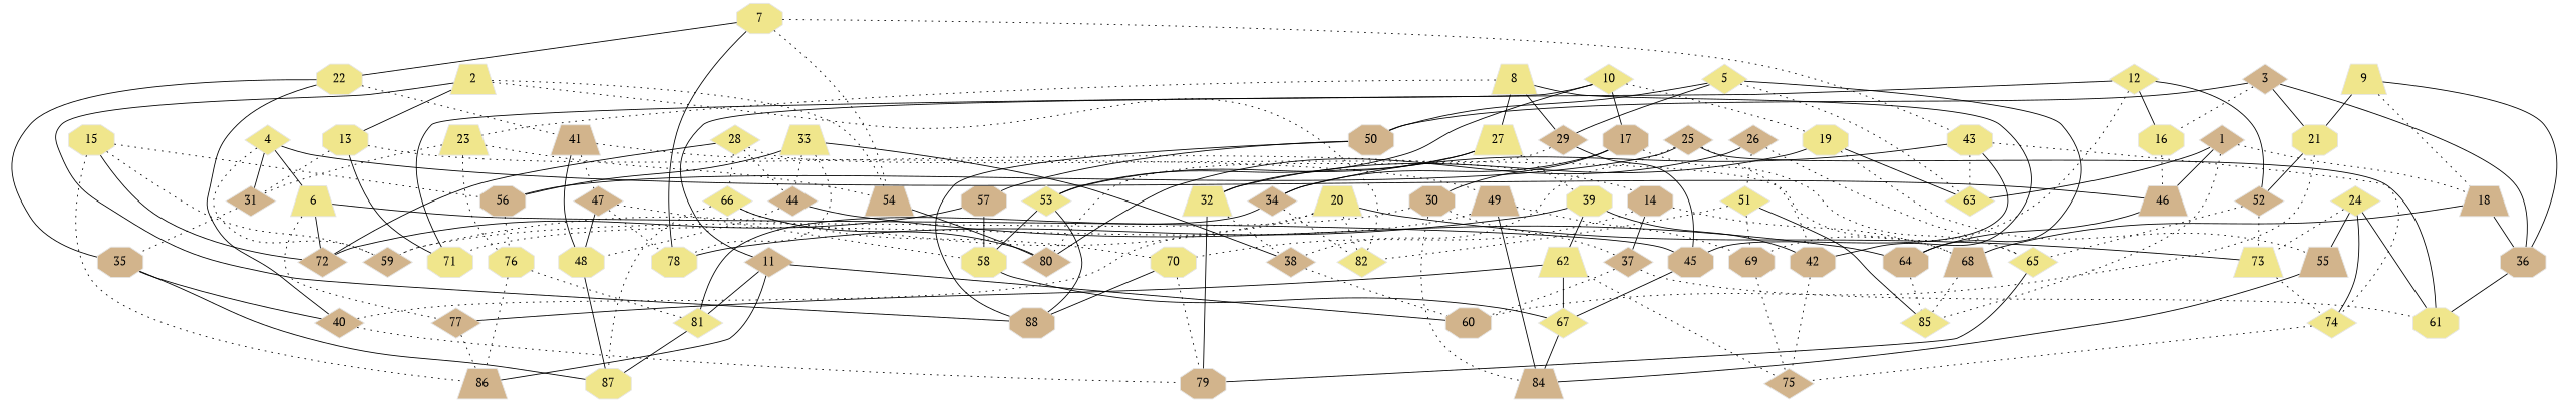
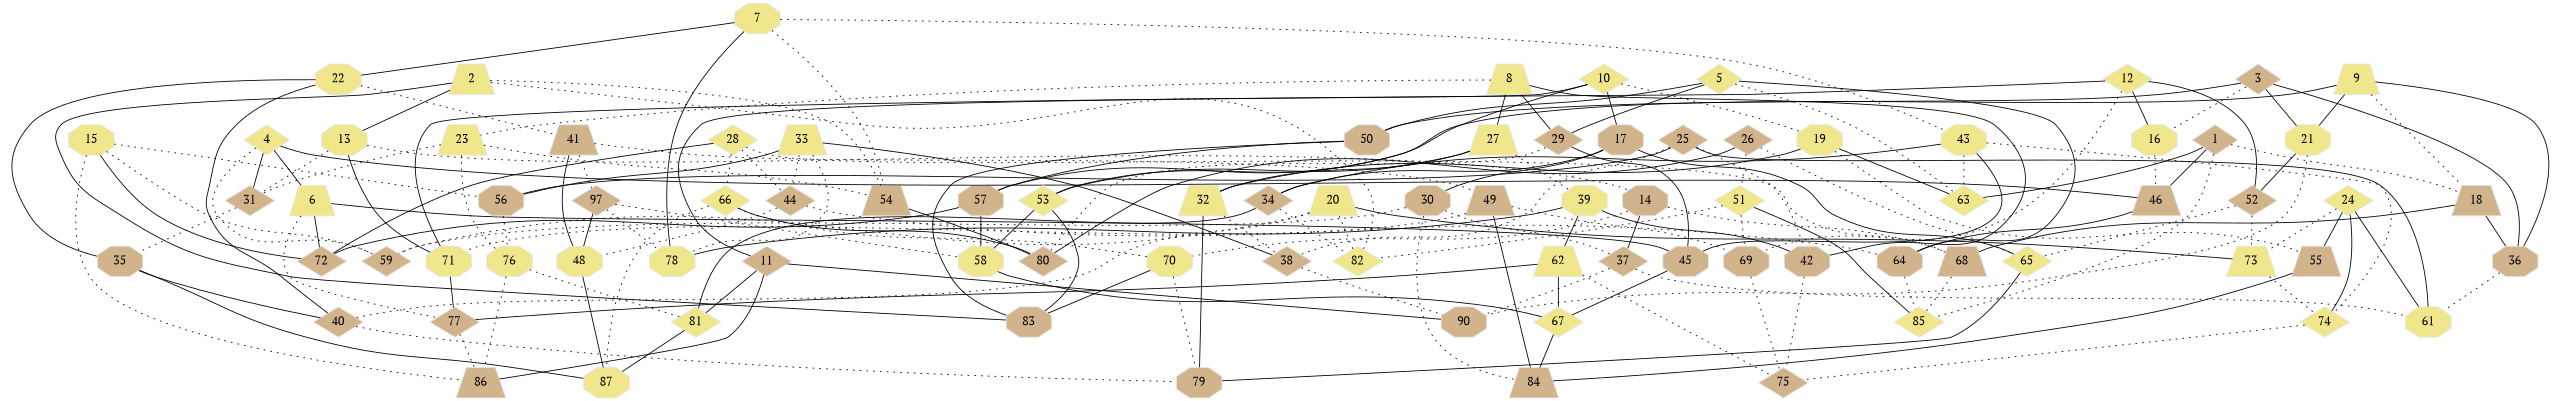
  graph {
    fontname="PT Serif"
    node [color=gray90 fillcolor=khaki fontname="PT Serif" shape=diamond style=filled]
    edge [fontname="PT Serif" style=solid]
    1 [fillcolor=tan]
    18 [fillcolor=tan shape=trapezium]
    46 [fillcolor=tan shape=trapezium]
    63
    85
    36 [fillcolor=tan shape=octagon]
    68 [fillcolor=tan shape=trapezium]
    64 [fillcolor=tan shape=octagon]
    2 [shape=trapezium]
    13 [shape=octagon]
    54 [fillcolor=tan shape=trapezium]
    82
-   83 [fillcolor=tan shape=octagon label=88]
+   83 [fillcolor=tan shape=octagon]
    31 [fillcolor=tan]
    71 [shape=octagon]
    14 [fillcolor=tan shape=octagon]
    80 [fillcolor=tan]
    3 [fillcolor=tan]
    16 [shape=octagon]
    21 [shape=octagon]
    50 [fillcolor=tan shape=octagon]
-   60 [fillcolor=tan shape=octagon]
+   60 [fillcolor=tan shape=octagon label=90]
    52 [fillcolor=tan]
    61 [shape=octagon]
    57 [fillcolor=tan shape=octagon]
    4
    6 [shape=trapezium]
    59 [fillcolor=tan]
    45 [fillcolor=tan shape=octagon]
    72 [fillcolor=tan]
    77 [fillcolor=tan]
    35 [fillcolor=tan shape=octagon]
    5
    29 [fillcolor=tan]
    67
    86 [fillcolor=tan shape=trapezium]
    7 [shape=octagon]
    22 [shape=octagon]
    43 [shape=octagon]
    78 [shape=octagon]
    40 [fillcolor=tan]
    41 [fillcolor=tan shape=trapezium]
    34 [fillcolor=tan]
    74
    8 [shape=trapezium]
    23 [shape=trapezium]
    27 [shape=trapezium]
    42 [fillcolor=tan shape=octagon]
    76 [shape=octagon]
    53
    32 [shape=trapezium]
    39 [shape=octagon]
    75 [fillcolor=tan]
    9 [shape=trapezium]
    58 [shape=octagon]
    11 [fillcolor=tan]
    10
    17 [fillcolor=tan shape=octagon]
    19 [shape=octagon]
    81
    30 [fillcolor=tan shape=octagon]
    65
    55 [fillcolor=tan shape=trapezium]
    87 [shape=octagon]
    12
    69 [fillcolor=tan shape=octagon]
    73 [shape=trapezium]
    37 [fillcolor=tan]
    70 [shape=octagon]
    79 [fillcolor=tan shape=octagon]
    15 [shape=octagon]
    56 [fillcolor=tan shape=octagon]
    84 [fillcolor=tan shape=trapezium]
    38 [fillcolor=tan]
    20 [shape=trapezium]
-   47 [fillcolor=tan]
+   47 [fillcolor=tan label=97]
    48 [shape=octagon]
    49 [fillcolor=tan shape=trapezium]
    24
    25 [fillcolor=tan]
    26 [fillcolor=tan]
    51
    62 [shape=trapezium]
    28
    44 [fillcolor=tan]
    66
    33 [shape=trapezium]
    1 -- 18 [style=dotted]
    1 -- 46
    1 -- 63
    1 -- 85 [style=dotted]
    18 -- 36
    18 -- 68
    46 -- 64
-   36 -- 61
+   36 -- 61 [style=dotted]
    68 -- 85 [style=dotted]
    64 -- 85 [style=dotted]
    2 -- 13
    2 -- 54 [style=dotted]
    2 -- 82 [style=dotted]
    2 -- 83
    13 -- 31 [style=dotted]
    13 -- 71
    13 -- 14 [style=dotted]
    54 -- 80
    31 -- 35 [style=dotted]
+   71 -- 77
    14 -- 68 [style=dotted]
    14 -- 37
    14 -- 70 [style=dotted]
    3 -- 36
    3 -- 16 [style=dotted]
    3 -- 21
    3 -- 50
    16 -- 46 [style=dotted]
    21 -- 60 [style=dotted]
    21 -- 52
    50 -- 83
    50 -- 57
    52 -- 65 [style=dotted]
    52 -- 73 [style=dotted]
    57 -- 72
    57 -- 58
    4 -- 46
    4 -- 31
    4 -- 6
    4 -- 59 [style=dotted]
    6 -- 45
    6 -- 72
    6 -- 77 [style=dotted]
    45 -- 67
    77 -- 86 [style=dotted]
    35 -- 40
    35 -- 87
    5 -- 63 [style=dotted]
    5 -- 64
    5 -- 50
    5 -- 29
    29 -- 80 [style=dotted]
    29 -- 45
    67 -- 84
    7 -- 54 [style=dotted]
    7 -- 22
    7 -- 43 [style=dotted]
    7 -- 78
    22 -- 35
    22 -- 40
    22 -- 41 [style=dotted]
    43 -- 63 [style=dotted]
    43 -- 45
    43 -- 34
    43 -- 74 [style=dotted]
    40 -- 79 [style=dotted]
    41 -- 47 [style=dotted]
    41 -- 48
    41 -- 49 [style=dotted]
    34 -- 82 [style=dotted]
    34 -- 81
    74 -- 75 [style=dotted]
    8 -- 29
    8 -- 23 [style=dotted]
    8 -- 27
    8 -- 42
    23 -- 54 [style=dotted]
    23 -- 31 [style=dotted]
    23 -- 76 [style=dotted]
    27 -- 53
    27 -- 32
    27 -- 39 [style=dotted]
    42 -- 75 [style=dotted]
    76 -- 86 [style=dotted]
    76 -- 81 [style=dotted]
    53 -- 83
    53 -- 58
    32 -- 79
    32 -- 38 [style=dotted]
    39 -- 78
    39 -- 42
    39 -- 62
    9 -- 18 [style=dotted]
    9 -- 36
    9 -- 21
+   9 -- 57
    58 -- 67
    11 -- 60
    11 -- 86
    11 -- 81
    10 -- 53
    10 -- 11
    10 -- 17
    10 -- 19 [style=dotted]
    17 -- 34
    17 -- 30
-   17 -- 65 [style=dotted]
+   17 -- 65
    19 -- 63
    19 -- 32
    19 -- 55 [style=dotted]
    81 -- 87
    30 -- 59 [style=dotted]
    30 -- 37 [style=dotted]
    30 -- 84 [style=dotted]
    65 -- 79
    55 -- 84
    12 -- 71
    12 -- 16
    12 -- 52
    12 -- 69 [style=dotted]
    69 -- 75 [style=dotted]
    73 -- 74 [style=dotted]
    37 -- 60 [style=dotted]
    37 -- 61 [style=dotted]
    70 -- 83
    70 -- 79 [style=dotted]
    15 -- 59 [style=dotted]
    15 -- 72
    15 -- 86 [style=dotted]
    15 -- 56 [style=dotted]
    56 -- 76 [style=dotted]
    38 -- 60 [style=dotted]
    20 -- 82 [style=dotted]
    20 -- 59 [style=dotted]
    20 -- 40 [style=dotted]
    20 -- 73
    47 -- 78 [style=dotted]
    47 -- 58 [style=dotted]
    47 -- 48
    48 -- 87
    49 -- 71 [style=dotted]
    49 -- 69 [style=dotted]
    49 -- 84
    24 -- 61
    24 -- 74
    24 -- 55
    24 -- 73 [style=dotted]
    25 -- 61
    25 -- 42 [style=dotted]
    25 -- 56
    25 -- 38 [style=dotted]
    26 -- 80
    26 -- 65 [style=dotted]
    26 -- 51 [style=dotted]
    51 -- 85
    51 -- 82 [style=dotted]
    51 -- 69 [style=dotted]
    62 -- 77
    62 -- 67
    62 -- 75 [style=dotted]
    28 -- 68 [style=dotted]
    28 -- 72
    28 -- 44 [style=dotted]
    28 -- 66 [style=dotted]
-   44 -- 64
+   44 -- 64 [style=dotted]
    44 -- 48 [style=dotted]
    66 -- 80
    66 -- 87 [style=dotted]
    66 -- 70 [style=dotted]
    33 -- 78 [style=dotted]
    33 -- 56
    33 -- 38
    33 -- 44 [style=dotted]
  }
